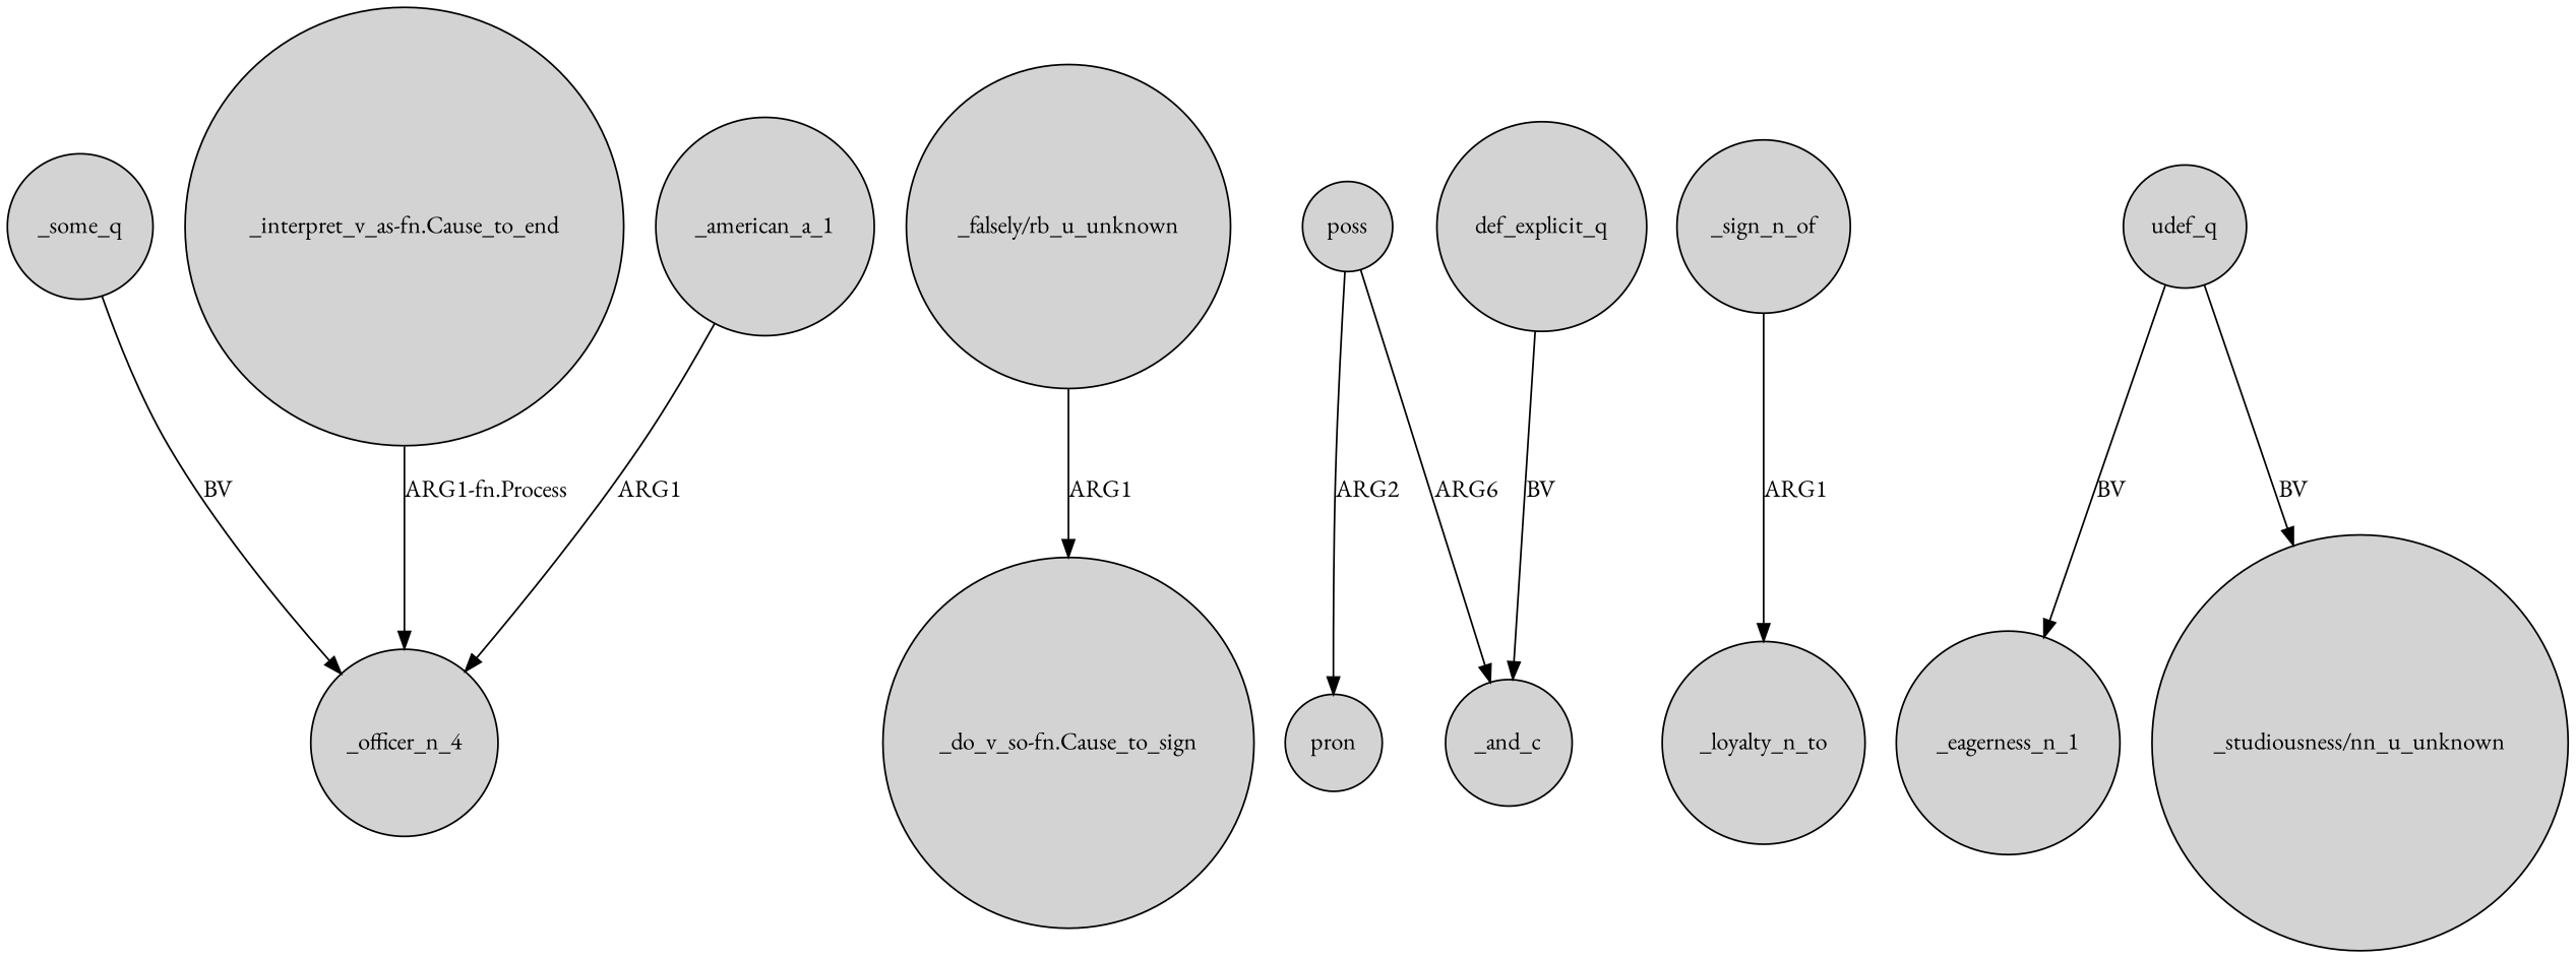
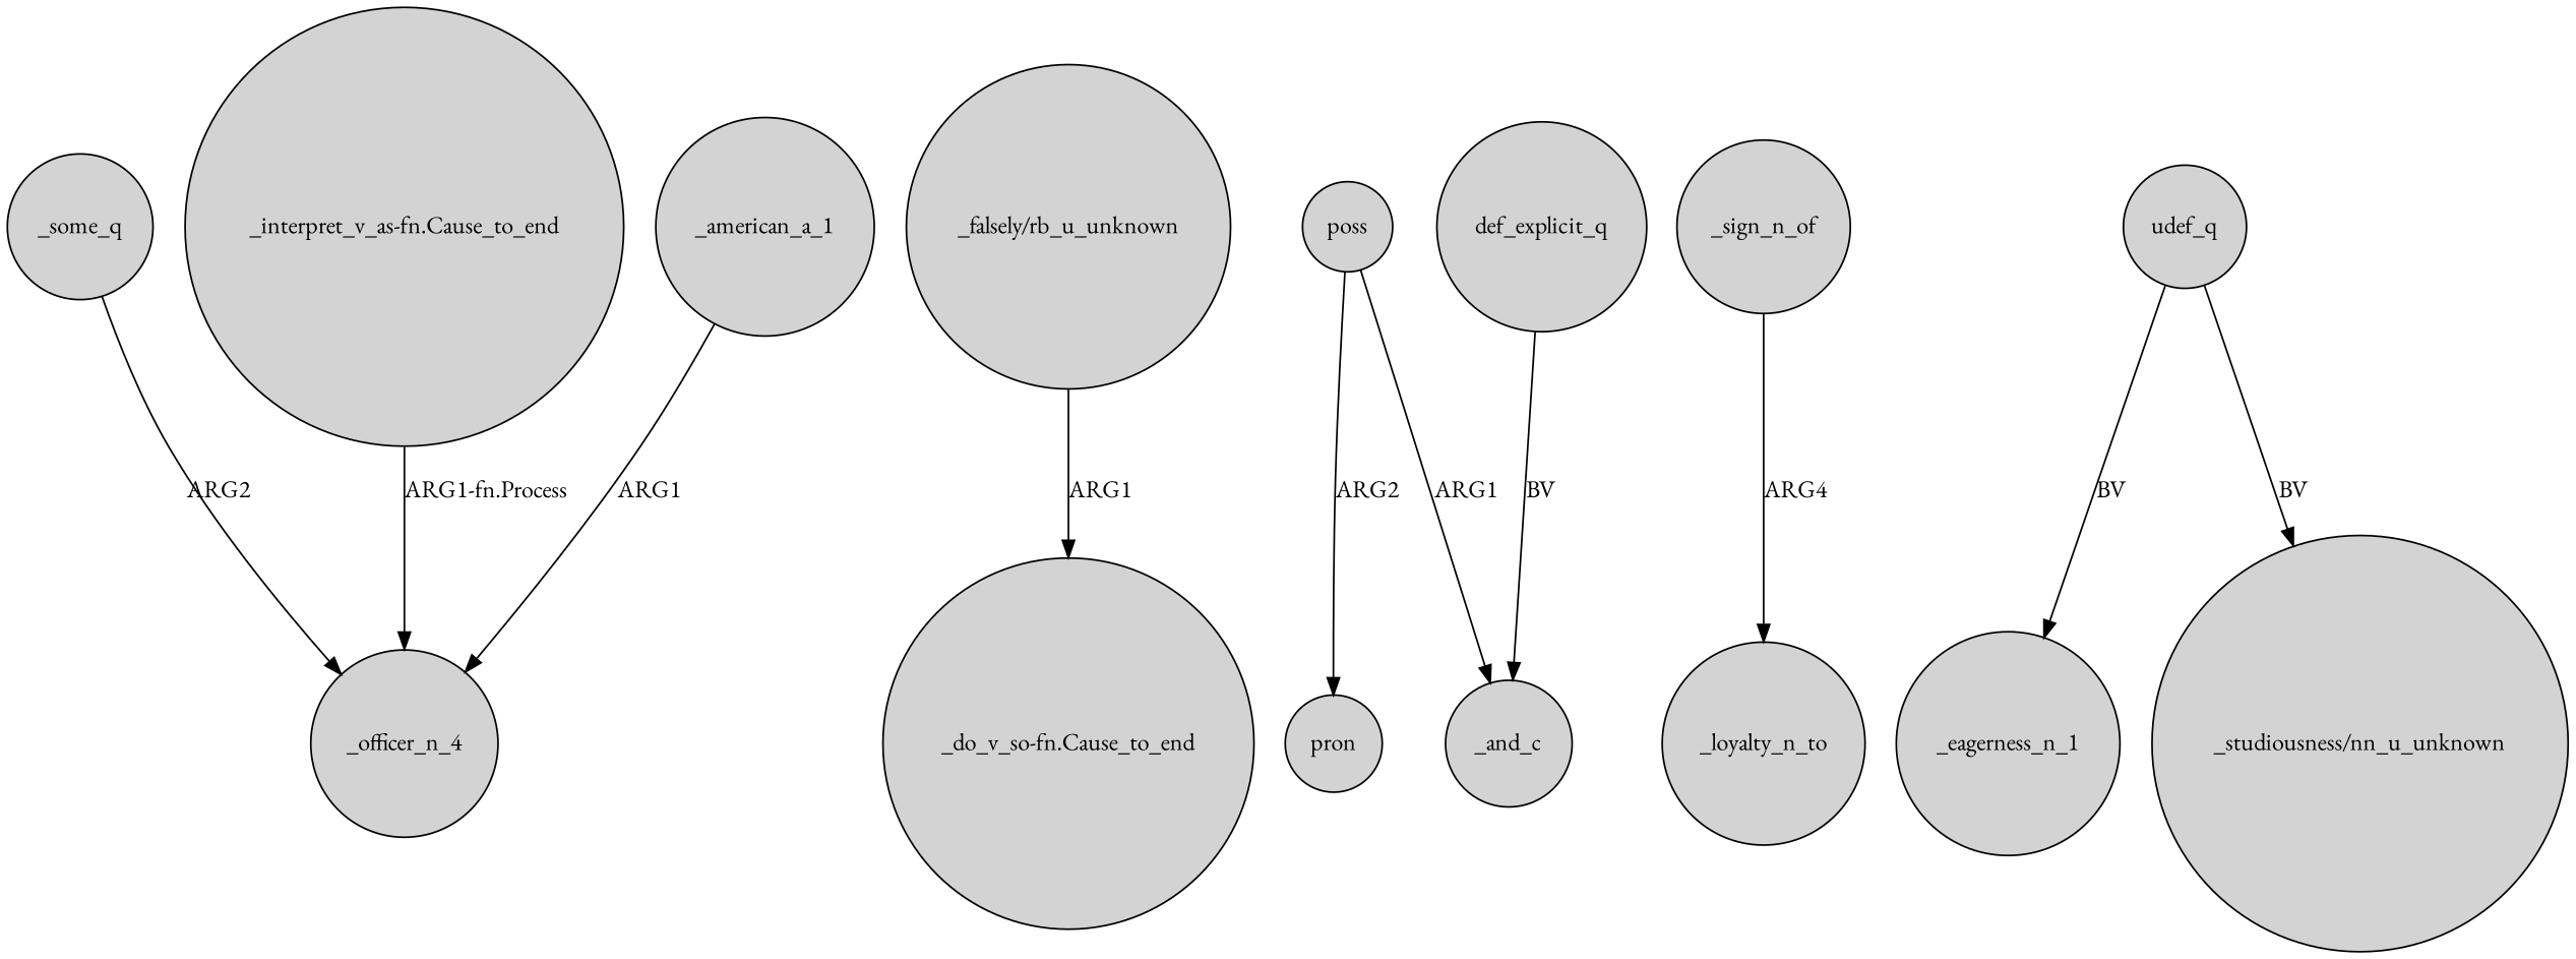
  digraph {
    fontname="EB Garamond"
    node [fontname="EB Garamond" shape=circle style=filled]
    edge [fontname="EB Garamond"]
    n1 [label=_officer_n_4]
    _some_q
    "_falsely/rb_u_unknown"
-   "_do_v_so-fn.Cause_to_end" [label="_do_v_so-fn.Cause_to_sign"]
+   "_do_v_so-fn.Cause_to_end"
    poss
    pron
    _and_c
    "_interpret_v_as-fn.Cause_to_end"
    _sign_n_of
    _loyalty_n_to
    udef_q
    _eagerness_n_1
    "_studiousness/nn_u_unknown"
    def_explicit_q
    _american_a_1
-   _some_q -> n1 [label=BV]
+   _some_q -> n1 [label=ARG2]
    "_falsely/rb_u_unknown" -> "_do_v_so-fn.Cause_to_end" [label=ARG1]
    poss -> pron [label=ARG2]
-   poss -> _and_c [label=ARG6]
+   poss -> _and_c [label=ARG1]
    "_interpret_v_as-fn.Cause_to_end" -> n1 [label="ARG1-fn.Process"]
-   _sign_n_of -> _loyalty_n_to [label=ARG1]
+   _sign_n_of -> _loyalty_n_to [label=ARG4]
    udef_q -> _eagerness_n_1 [label=BV]
    udef_q -> "_studiousness/nn_u_unknown" [label=BV]
    def_explicit_q -> _and_c [label=BV]
    _american_a_1 -> n1 [label=ARG1]
  }
